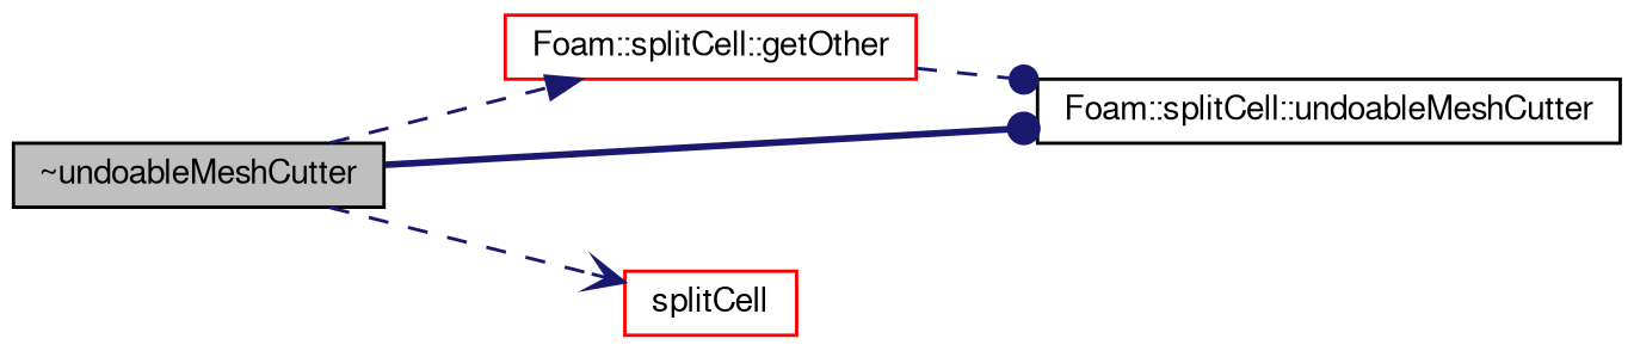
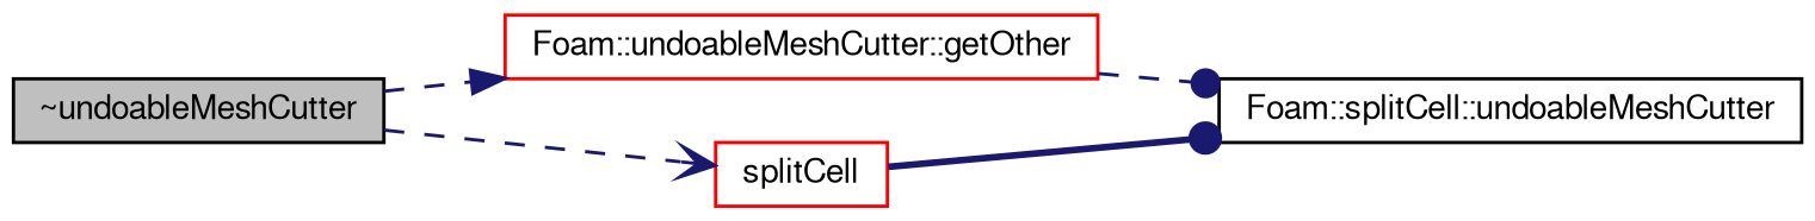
  digraph {
    rankdir=LR
    node [color=black fontname=FreeSans fontsize=10 shape=record]
    edge [arrowhead=dot color=midnightblue fontname=FreeSans fontsize=10 labelfontname=FreeSans labelfontsize=10 style=dashed]
    n1 [fillcolor=grey75 fontcolor=black height=0.2 label="~undoableMeshCutter" style=filled width=0.4]
-   n2 [color=red height=0.2 label="Foam::splitCell::getOther" width=0.4]
+   n2 [color=red height=0.2 label="Foam::undoableMeshCutter::getOther" width=0.4]
    n3 [height=0.2 label="Foam::splitCell::undoableMeshCutter" width=0.4]
    n4 [color=red height=0.2 label=splitCell width=0.4]
    n1 -> n2 [arrowhead=normal]
-   n1 -> n3 [style=bold]
+   n4 -> n3 [style=bold]
    n1 -> n4 [arrowhead=vee]
    n2 -> n3
  }
